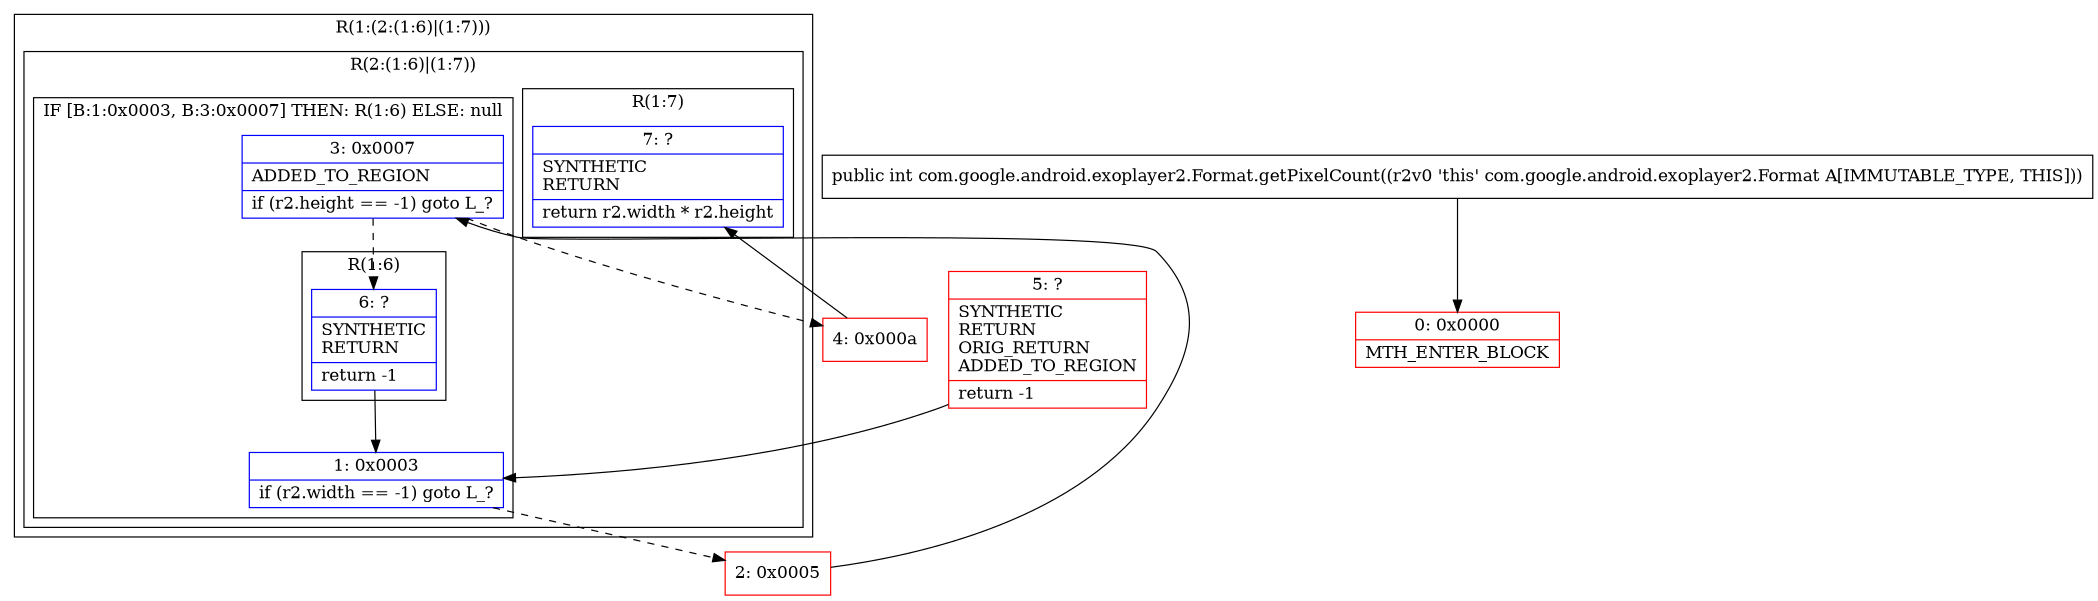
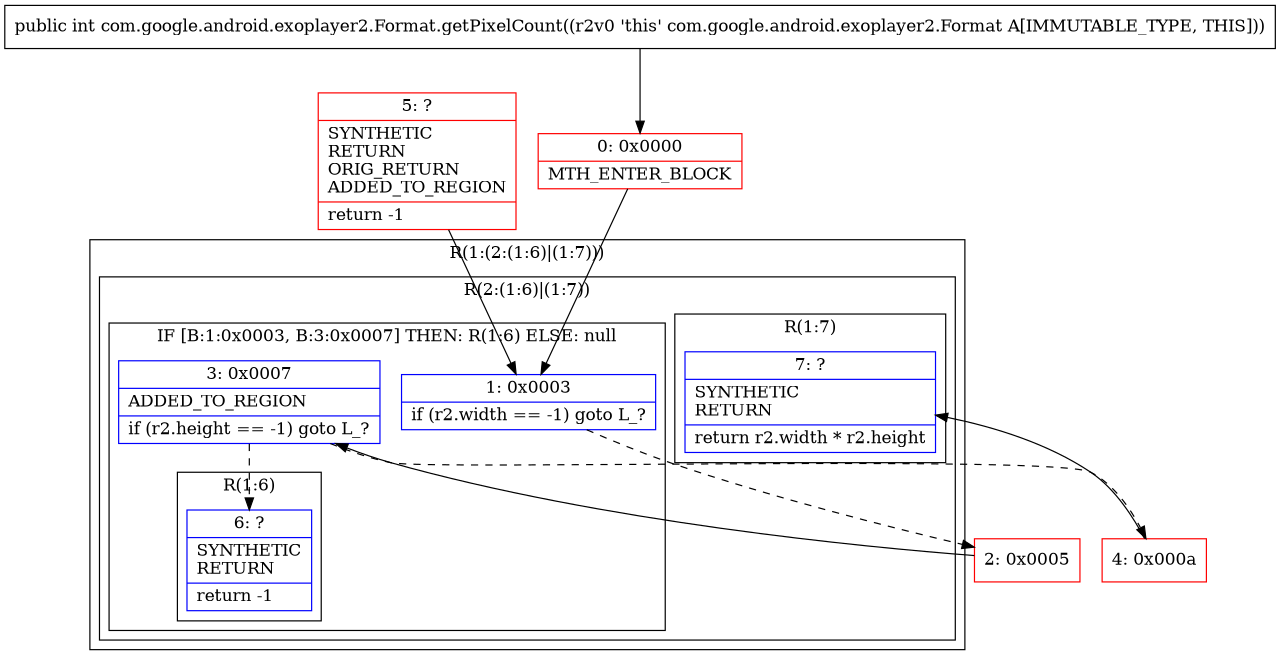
  digraph {
    node [color=blue shape=record]
    n1 [label="{6\:\ ?|SYNTHETIC\lRETURN\l|return \-1\l}"]
    n2 [label="{1\:\ 0x0003|if (r2.width == \-1) goto L_?\l}"]
    n3 [label="{3\:\ 0x0007|ADDED_TO_REGION\l|if (r2.height == \-1) goto L_?\l}"]
    n4 [label="{7\:\ ?|SYNTHETIC\lRETURN\l|return r2.width * r2.height\l}"]
    n5 [color=red label="{2\:\ 0x0005}"]
    n6 [color=red label="{4\:\ 0x000a}"]
    n7 [color=red label="{5\:\ ?|SYNTHETIC\lRETURN\lORIG_RETURN\lADDED_TO_REGION\l|return \-1\l}"]
    n8 [color=red label="{0\:\ 0x0000|MTH_ENTER_BLOCK\l}"]
    n9 [label="{public int com.google.android.exoplayer2.Format.getPixelCount((r2v0 'this' com.google.android.exoplayer2.Format A[IMMUTABLE_TYPE, THIS])) }" color=""]
    subgraph cluster_1 {
      label="R(1:(2:(1:6)|(1:7)))"
      subgraph cluster_2 {
        label="R(2:(1:6)|(1:7))"
        subgraph cluster_3 {
          label="IF [B:1:0x0003, B:3:0x0007] THEN: R(1:6) ELSE: null"
          n2
          n3
          subgraph cluster_4 {
            label="R(1:6)"
            n1
          }
        }
        subgraph cluster_5 {
          label="R(1:7)"
          n4
        }
      }
    }
    n2 -> n5 [style=dashed]
    n3 -> n1 [style=dashed]
    n3 -> n6 [style=dashed]
    n5 -> n3
    n6 -> n4
    n7 -> n2
-   n1 -> n2
+   n8 -> n2
    n9 -> n8
  }
